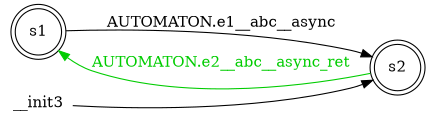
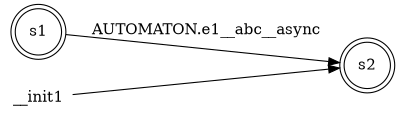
  digraph {
    rankdir=LR
    node [shape=doublecircle]
    n1 [label=<s1>]
    n2 [label=<s2>]
-   __init1 [shape=none label=__init3]
+   __init1 [shape=none]
    n1 -> n2 [label=<<font color="#000000">AUTOMATON.e1__abc__async</font>>]
-   n2 -> n1 [color="#00cc00" label=<<font color="#00cc00">AUTOMATON.e2__abc__async_ret</font>>]
    __init1 -> n2
  }
